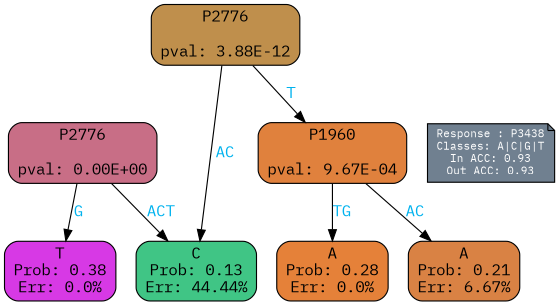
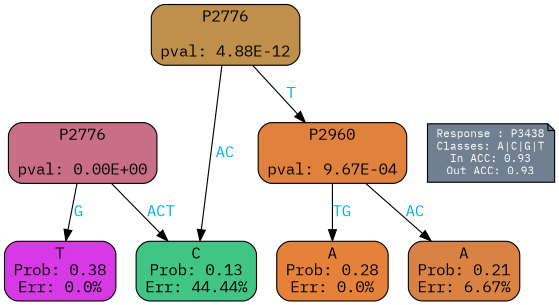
  digraph {
    fontname="IBM Plex Mono"
    ranksep=equally
    splines=polylines
    node [color=black fontname="IBM Plex Mono" shape=box style="filled, rounded"]
    edge [fontcolor=deepskyblue2 fontname="IBM Plex Mono"]
    n1 [fillcolor="#40c585" label="C\nProb: 0.13\nErr: 44.44%"]
    n2 [fillcolor="#d98244" label="A\nProb: 0.21\nErr: 6.67%"]
    n3 [fillcolor="#e58139" label="A\nProb: 0.28\nErr: 0.0%"]
    n4 [fillcolor="#d739e5" label="T\nProb: 0.38\nErr: 0.0%"]
    n5 [align=left fillcolor=slategray fontcolor=white fontsize=10 label="Response : P3438\nClasses: A|C|G|T\nIn ACC: 0.93\nOut ACC: 0.93\n" shape=note style=filled]
    n6 [fillcolor="#c86e86" label="P2776\n\npval: 0.00E+00"]
-   n7 [fillcolor="#bf8f4c" label="P2776\n\npval: 3.88E-12"]
-   n8 [fillcolor="#e0813d" label="P1960\n\npval: 9.67E-04"]
+   n7 [fillcolor="#bf8f4c" label="P2776\n\npval: 4.88E-12"]
+   n8 [fillcolor="#e0813d" label="P2960\n\npval: 9.67E-04"]
    subgraph sub_1 {
      rank=same
      n1
      n2
      n3
      n4
    }
    subgraph sub_2 {
      rank=same
      n5
      n6
    }
    n6 -> n1 [label=ACT]
    n6 -> n4 [label=G]
    n7 -> n1 [label=AC]
    n7 -> n8 [label=T]
    n8 -> n2 [label=AC]
    n8 -> n3 [label=TG]
  }
